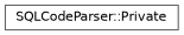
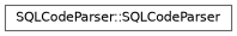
  digraph {
    rankdir=LR
-   n1 [color=grey40 fillcolor=white fontname=Helvetica fontsize=10 height=0.2 label="SQLCodeParser::Private" shape=box style=filled width=0.4]
+   n1 [color=grey40 fillcolor=white fontname=Helvetica fontsize=10 height=0.2 label="SQLCodeParser::SQLCodeParser" shape=box style=filled width=0.4]
  }
